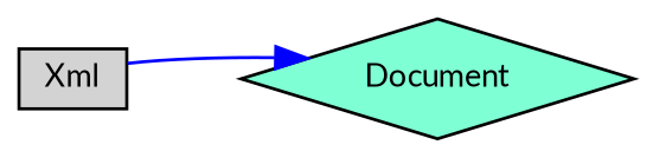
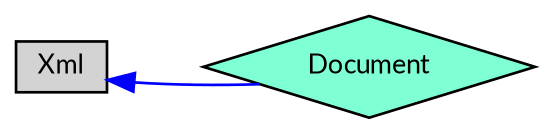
  digraph {
    rankdir=LR
    fontname=Lato
    node [color=black fontname=Lato fontsize=10 style=filled]
    n1 [fillcolor=lightgrey fontcolor=black height=0.2 label=Xml shape=box width=0.4]
    n2 [fillcolor=aquamarine height=0.2 label=Document shape=diamond width=0.4]
-   n2 -> n1 [dir=back fontname=Lato fontsize=10 labelfontname=Verdana labelfontsize=10 shape=plaintext style=solid color=blue]
+   n1 -> n2 [dir=back fontname=Lato fontsize=10 labelfontname=Verdana labelfontsize=10 shape=plaintext style=solid color=blue]
  }
